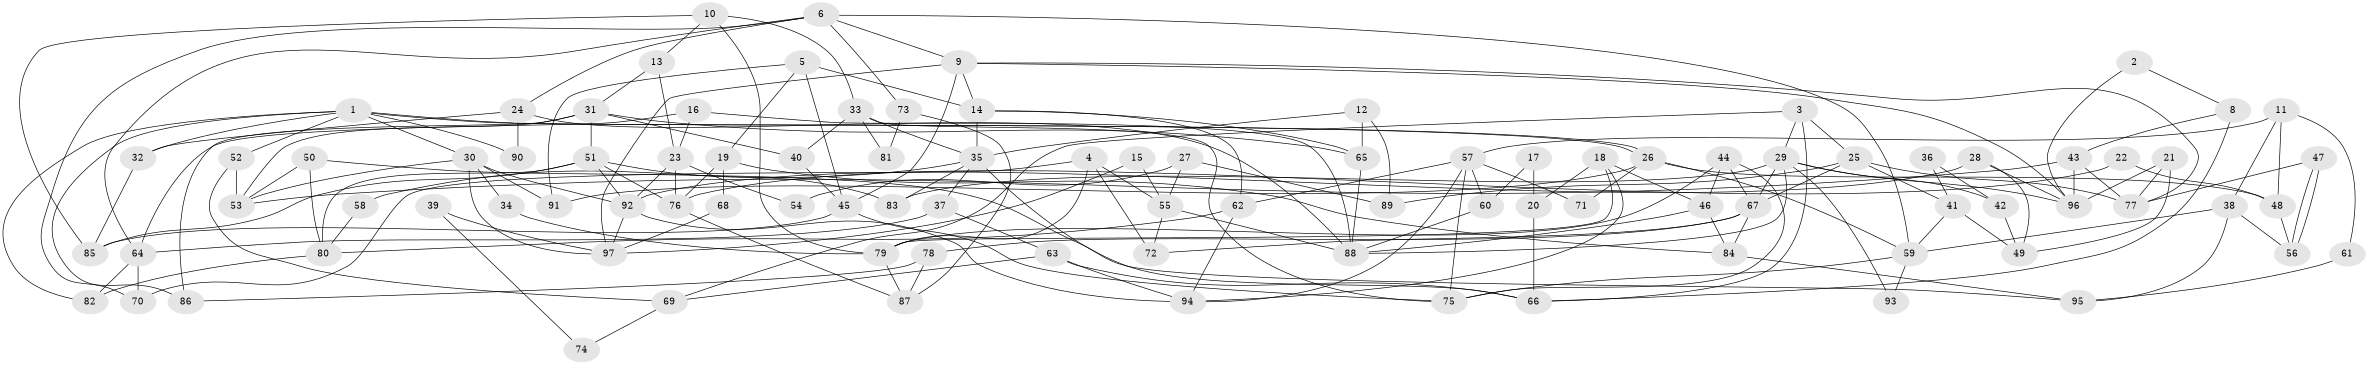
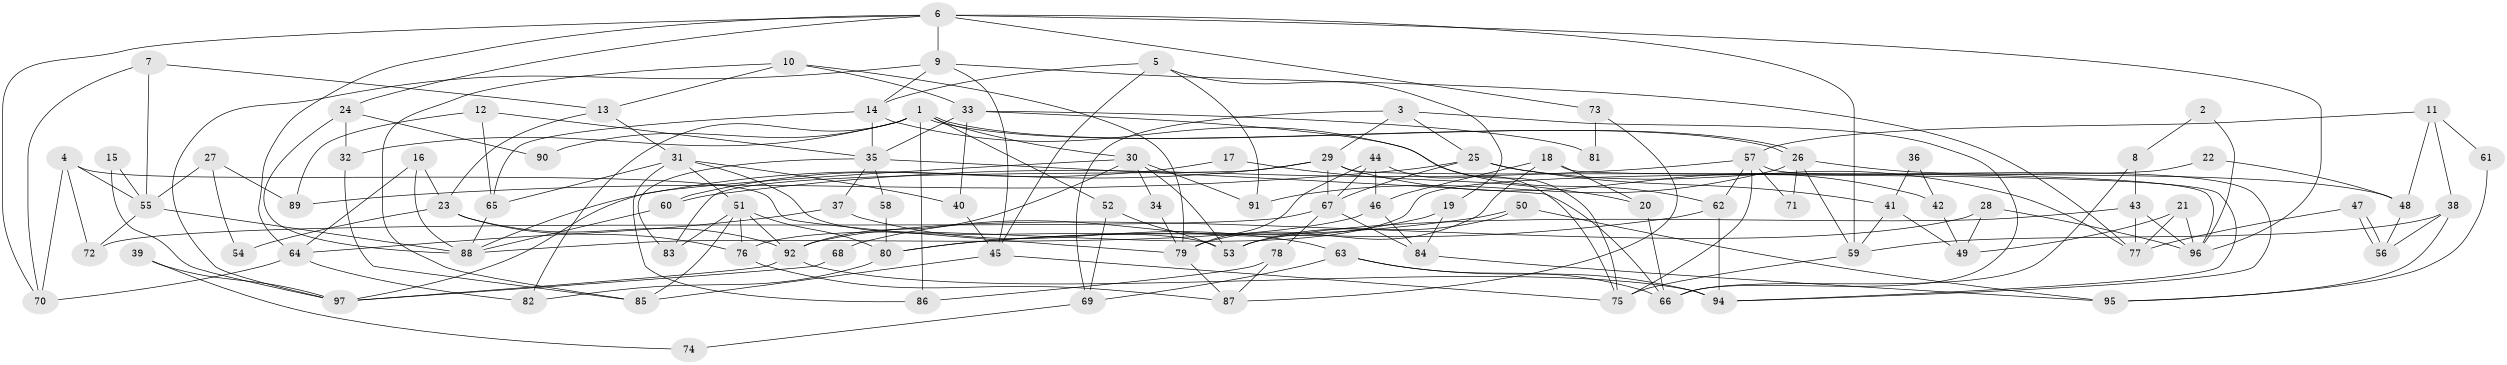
  graph {
    node [color=gray90 style=filled]
    1
    26
    30
    32
    52
    82
    86
    90
    91
    59
    48
    71
    97
    92
    34
    53
    85
    69
    2
    8
    96
    66
    43
    3
    25
    29
    77
    89
    41
    67
    88
    42
    83
-   93
    74
    4
    55
    70
    72
    79
    87
    5
    14
    19
    45
    35
    65
    62
    68
    76
    84
    75
    6
    9
    24
    64
    73
    81
+   7
    13
    23
    31
    10
    33
    40
    11
    38
    57
    61
    56
    95
    60
    94
    12
    37
    58
    54
    51
    80
    15
    16
    17
    20
    18
    46
    21
    49
    22
    78
    27
    28
    63
    36
    39
    44
    47
    50
    1 -- 26
    1 -- 26
    1 -- 30
    1 -- 32
    1 -- 52
    1 -- 82
    1 -- 86
    1 -- 90
    26 -- 91
    26 -- 59
    26 -- 48
    26 -- 71
    30 -- 91
    30 -- 97
    30 -- 92
    30 -- 34
    30 -- 53
    32 -- 85
    52 -- 53
    52 -- 69
-   59 -- 93
    59 -- 75
    48 -- 56
    92 -- 97
    92 -- 94
    34 -- 79
    69 -- 74
    2 -- 8
    2 -- 96
    8 -- 66
    8 -- 43
    43 -- 53
    43 -- 96
    43 -- 77
    3 -- 69
    3 -- 66
    3 -- 25
    3 -- 29
    25 -- 77
    25 -- 89
    25 -- 41
    25 -- 67
    29 -- 96
    29 -- 67
    29 -- 88
    29 -- 42
    29 -- 83
-   29 -- 93
    41 -- 59
    41 -- 49
    67 -- 72
    67 -- 84
    67 -- 78
    42 -- 49
    4 -- 55
    4 -- 70
    4 -- 72
    4 -- 79
    55 -- 88
    55 -- 72
    79 -- 87
    5 -- 91
    5 -- 14
    5 -- 19
    5 -- 45
    14 -- 35
    14 -- 65
    14 -- 62
    19 -- 68
-   19 -- 76
    19 -- 84
    45 -- 85
    45 -- 75
    35 -- 66
    35 -- 83
    35 -- 37
    35 -- 58
    65 -- 88
    62 -- 94
    62 -- 80
    68 -- 97
    76 -- 87
    84 -- 95
    6 -- 59
-   9 -- 96
+   6 -- 96
    6 -- 70
    6 -- 9
    6 -- 24
    6 -- 64
    6 -- 73
    9 -- 97
    9 -- 77
    9 -- 14
    9 -- 45
    24 -- 32
    24 -- 90
    24 -- 88
    64 -- 82
    64 -- 70
    73 -- 87
    73 -- 81
+   7 -- 55
+   7 -- 70
+   7 -- 13
    13 -- 23
    13 -- 31
    23 -- 92
    23 -- 76
    23 -- 54
    31 -- 86
    31 -- 53
    31 -- 65
    31 -- 40
    31 -- 51
    10 -- 85
    10 -- 79
    10 -- 13
    10 -- 33
    33 -- 35
    33 -- 75
    33 -- 81
    33 -- 40
    40 -- 45
    11 -- 48
    11 -- 38
    11 -- 57
    11 -- 61
    38 -- 59
    38 -- 56
    38 -- 95
    57 -- 71
    57 -- 62
    57 -- 75
    57 -- 60
    57 -- 94
    61 -- 95
    60 -- 88
    12 -- 89
    12 -- 35
    12 -- 65
    37 -- 64
    37 -- 63
    58 -- 80
    51 -- 92
    51 -- 85
    51 -- 83
    51 -- 76
    51 -- 80
    80 -- 82
    15 -- 97
    15 -- 55
    16 -- 88
    16 -- 64
    16 -- 23
    17 -- 60
    17 -- 20
    20 -- 66
    18 -- 79
    18 -- 94
    18 -- 20
    18 -- 46
    46 -- 88
    46 -- 84
    21 -- 96
    21 -- 77
    21 -- 49
    22 -- 48
    22 -- 76
    78 -- 86
    78 -- 87
    27 -- 89
    27 -- 55
    27 -- 54
    28 -- 92
    28 -- 96
    28 -- 49
    63 -- 69
    63 -- 66
    63 -- 94
    36 -- 41
    36 -- 42
    39 -- 97
    39 -- 74
    44 -- 67
    44 -- 79
    44 -- 75
    44 -- 46
    47 -- 77
    47 -- 56
    47 -- 56
    50 -- 53
    50 -- 95
    50 -- 80
  }
